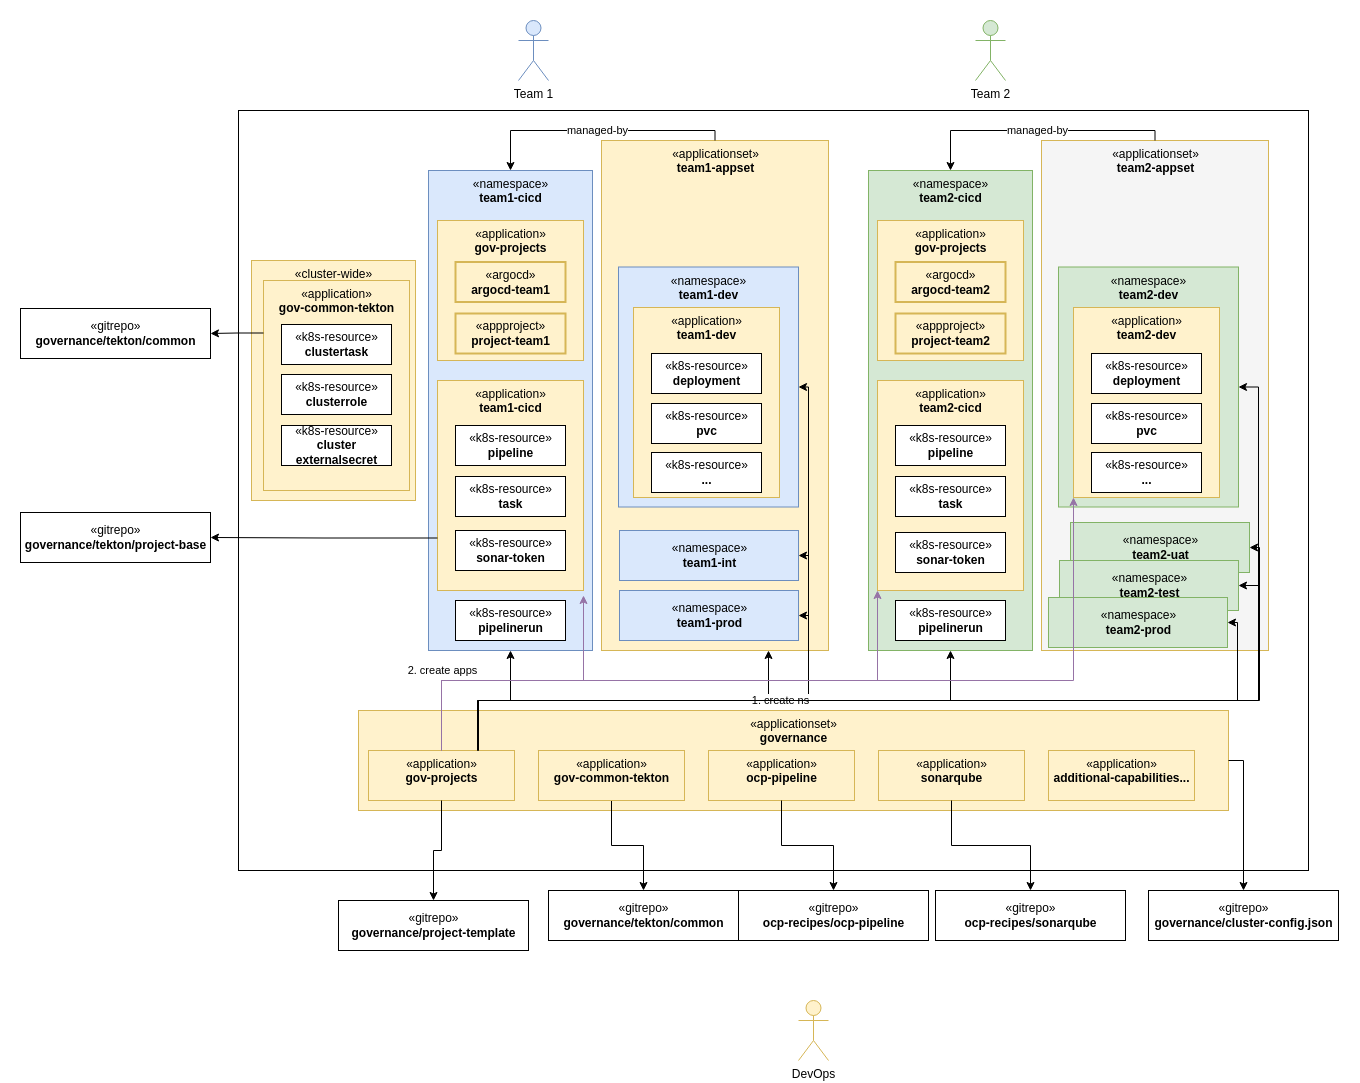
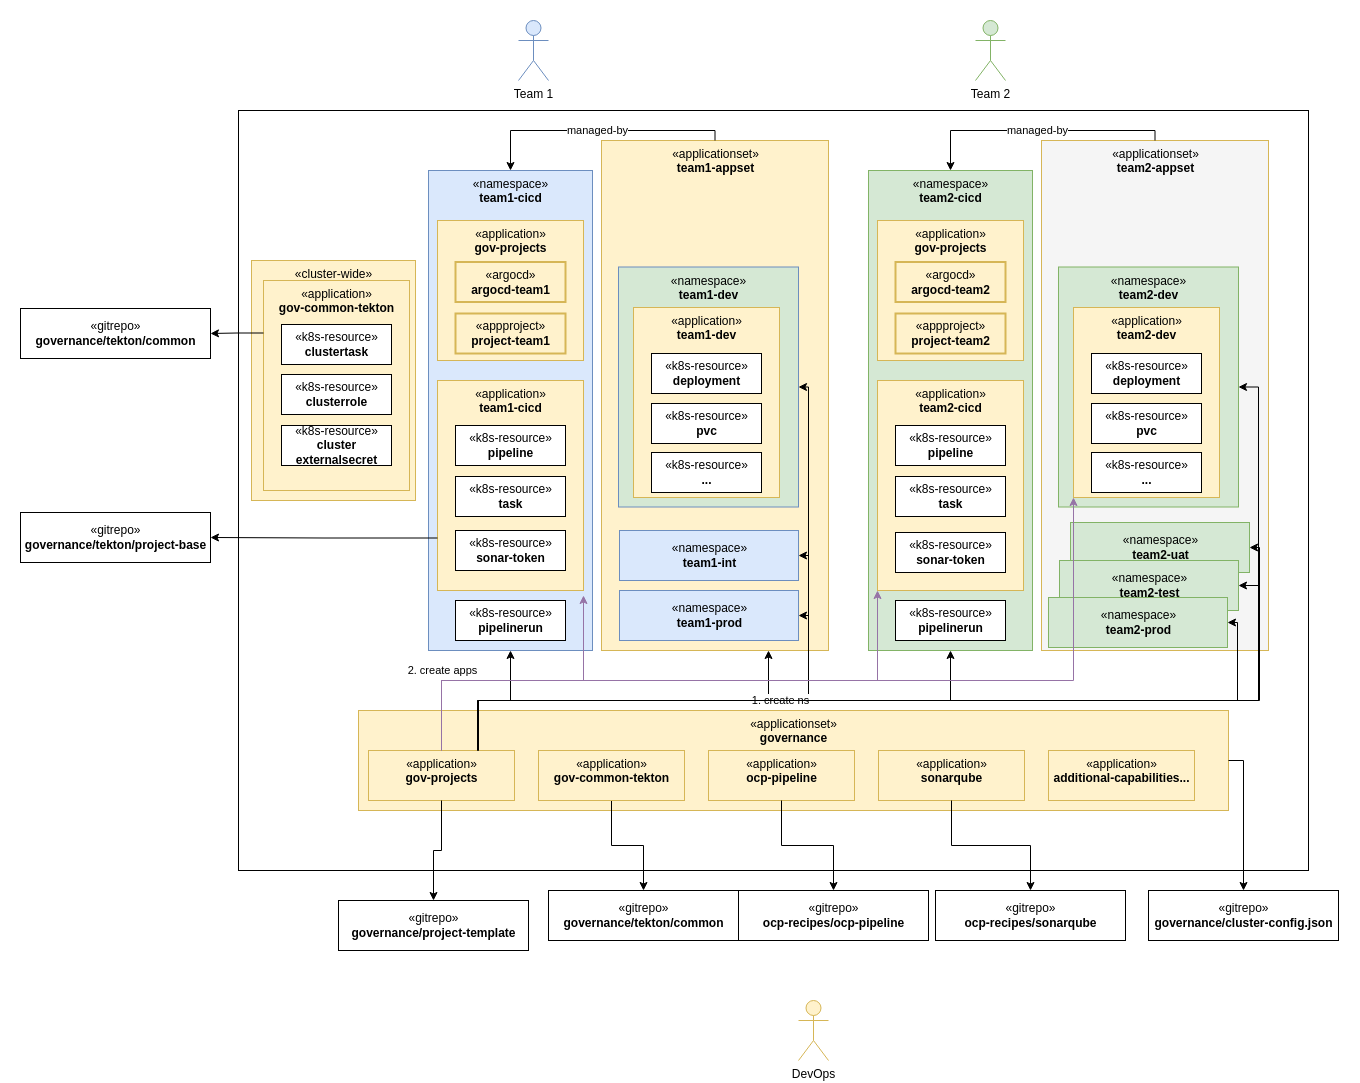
  <mxCell id="0" />
  <mxCell id="1" parent="0" />
  <mxCell id="2" value="" style="rounded=0;whiteSpace=wrap;html=1;" parent="1" vertex="1"><mxGeometry x="238" y="110" width="1070" height="760" as="geometry" /></mxCell>
  <mxCell id="3" value="«applicationset»&lt;br&gt;&lt;b&gt;team1-appset&lt;/b&gt;" style="html=1;verticalAlign=top;fillColor=#fff2cc;strokeColor=#d6b656;" parent="1" vertex="1"><mxGeometry x="601" y="140" width="227" height="510" as="geometry" /></mxCell>
  <mxCell id="4" value="Team 1" style="shape=umlActor;verticalLabelPosition=bottom;verticalAlign=top;html=1;outlineConnect=0;fillColor=#dae8fc;strokeColor=#6c8ebf;" parent="1" vertex="1"><mxGeometry x="518" y="20" width="30" height="60" as="geometry" /></mxCell>
  <mxCell id="5" value="«namespace»&lt;br&gt;&lt;b&gt;team1-cicd&lt;/b&gt;" style="html=1;verticalAlign=top;fillColor=#dae8fc;strokeColor=#6c8ebf;" parent="1" vertex="1"><mxGeometry x="428" y="170" width="164" height="480" as="geometry" /></mxCell>
- <mxCell id="6" value="«namespace»&lt;br&gt;&lt;b&gt;team1-dev&lt;/b&gt;" style="html=1;verticalAlign=top;fillColor=#dae8fc;strokeColor=#6c8ebf;" parent="1" vertex="1"><mxGeometry x="618" y="266.5" width="180" height="240" as="geometry" /></mxCell>
+ <mxCell id="6" value="«namespace»&lt;br&gt;&lt;b&gt;team1-dev&lt;/b&gt;" style="html=1;verticalAlign=top;fillColor=#d5e8d4;strokeColor=#6c8ebf;" parent="1" vertex="1"><mxGeometry x="618" y="266.5" width="180" height="240" as="geometry" /></mxCell>
  <mxCell id="7" value="«application»&lt;br&gt;&lt;b&gt;team1-dev&lt;/b&gt;" style="html=1;verticalAlign=top;fillColor=#fff2cc;strokeColor=#d6b656;" parent="1" vertex="1"><mxGeometry x="633" y="307" width="146" height="190" as="geometry" /></mxCell>
  <mxCell id="8" value="«namespace»&lt;br&gt;&lt;b&gt;team1-int&lt;/b&gt;" style="html=1;fillColor=#dae8fc;strokeColor=#6c8ebf;" parent="1" vertex="1"><mxGeometry x="619" y="530" width="179" height="50" as="geometry" /></mxCell>
  <mxCell id="9" value="«namespace»&lt;br&gt;&lt;b&gt;team1-prod&lt;/b&gt;" style="html=1;fillColor=#dae8fc;strokeColor=#6c8ebf;" parent="1" vertex="1"><mxGeometry x="619" y="590" width="179" height="50" as="geometry" /></mxCell>
  <mxCell id="10" value="«application»&lt;br&gt;&lt;b&gt;gov-projects&lt;/b&gt;" style="html=1;verticalAlign=top;fillColor=#fff2cc;strokeColor=#d6b656;" parent="1" vertex="1"><mxGeometry x="437" y="220" width="146" height="140" as="geometry" /></mxCell>
  <mxCell id="11" value="«k8s-resource»&lt;br&gt;&lt;b&gt;pipelinerun&lt;/b&gt;" style="html=1;" parent="1" vertex="1"><mxGeometry x="455" y="600" width="110" height="40" as="geometry" /></mxCell>
  <mxCell id="12" value="«application»&lt;br&gt;&lt;b&gt;team1-cicd&lt;/b&gt;" style="html=1;verticalAlign=top;fillColor=#fff2cc;strokeColor=#d6b656;" parent="1" vertex="1"><mxGeometry x="437" y="380" width="146" height="210" as="geometry" /></mxCell>
  <mxCell id="13" value="«k8s-resource»&lt;br&gt;&lt;b&gt;deployment&lt;/b&gt;" style="html=1;" parent="1" vertex="1"><mxGeometry x="651" y="353" width="110" height="40" as="geometry" /></mxCell>
  <mxCell id="14" value="«k8s-resource»&lt;br&gt;&lt;b&gt;pvc&lt;/b&gt;" style="html=1;" parent="1" vertex="1"><mxGeometry x="651" y="403" width="110" height="40" as="geometry" /></mxCell>
  <mxCell id="15" value="«k8s-resource»&lt;br&gt;&lt;b&gt;...&lt;/b&gt;" style="html=1;" parent="1" vertex="1"><mxGeometry x="651" y="452" width="110" height="40" as="geometry" /></mxCell>
  <mxCell id="16" value="«applicationset»&lt;br&gt;&lt;b&gt;governance&lt;/b&gt;" style="html=1;verticalAlign=top;fillColor=#fff2cc;strokeColor=#d6b656;" parent="1" vertex="1"><mxGeometry x="358" y="710" width="870" height="100" as="geometry" /></mxCell>
  <mxCell id="17" style="edgeStyle=orthogonalEdgeStyle;html=1;rounded=0;exitX=0.5;exitY=0;exitDx=0;exitDy=0;fillColor=#e1d5e7;strokeColor=#9673a6;" parent="1" source="23" edge="1"><mxGeometry relative="1" as="geometry"><mxPoint x="583" y="595" as="targetPoint" /><Array as="points"><mxPoint x="441" y="680" /><mxPoint x="583" y="680" /></Array></mxGeometry></mxCell>
  <mxCell id="18" value="" style="edgeStyle=orthogonalEdgeStyle;rounded=0;html=1;exitX=0.5;exitY=0;exitDx=0;exitDy=0;" parent="1" source="23" edge="1"><mxGeometry x="-0.03" y="-20" relative="1" as="geometry"><Array as="points"><mxPoint x="478" y="750" /><mxPoint x="478" y="700" /><mxPoint x="768" y="700" /></Array><mxPoint x="768" y="650" as="targetPoint" /><mxPoint as="offset" /></mxGeometry></mxCell>
  <mxCell id="19" value="2. create apps" style="edgeStyle=orthogonalEdgeStyle;rounded=0;html=1;entryX=0.5;entryY=1;entryDx=0;entryDy=0;exitX=0.75;exitY=0;exitDx=0;exitDy=0;" parent="1" source="23" target="5" edge="1"><mxGeometry x="-0.245" y="47" relative="1" as="geometry"><Array as="points"><mxPoint x="478" y="700" /><mxPoint x="510" y="700" /></Array><mxPoint x="-36" y="17" as="offset" /></mxGeometry></mxCell>
  <mxCell id="20" style="edgeStyle=orthogonalEdgeStyle;rounded=0;html=1;entryX=1;entryY=0.5;entryDx=0;entryDy=0;exitX=0.75;exitY=0;exitDx=0;exitDy=0;" parent="1" source="23" target="9" edge="1"><mxGeometry relative="1" as="geometry"><Array as="points"><mxPoint x="478" y="700" /><mxPoint x="808" y="700" /><mxPoint x="808" y="615" /></Array></mxGeometry></mxCell>
  <mxCell id="21" style="edgeStyle=orthogonalEdgeStyle;rounded=0;html=1;entryX=1;entryY=0.5;entryDx=0;entryDy=0;exitX=0.75;exitY=0;exitDx=0;exitDy=0;" parent="1" source="23" target="8" edge="1"><mxGeometry relative="1" as="geometry"><Array as="points"><mxPoint x="478" y="700" /><mxPoint x="808" y="700" /><mxPoint x="808" y="555" /></Array></mxGeometry></mxCell>
  <mxCell id="22" value="1. create ns" style="edgeStyle=orthogonalEdgeStyle;rounded=0;html=1;entryX=1;entryY=0.5;entryDx=0;entryDy=0;exitX=0.75;exitY=0;exitDx=0;exitDy=0;" parent="1" source="23" target="6" edge="1"><mxGeometry relative="1" as="geometry"><Array as="points"><mxPoint x="478" y="700" /><mxPoint x="808" y="700" /><mxPoint x="808" y="387" /></Array></mxGeometry></mxCell>
  <mxCell id="23" value="«application»&lt;br&gt;&lt;b&gt;gov-projects&lt;/b&gt;" style="html=1;verticalAlign=top;fillColor=#fff2cc;strokeColor=#d6b656;" parent="1" vertex="1"><mxGeometry x="368" y="750" width="146" height="50" as="geometry" /></mxCell>
  <mxCell id="24" value="«argocd»&lt;br&gt;&lt;b&gt;argocd-team1&lt;/b&gt;" style="html=1;fillColor=#fff2cc;strokeColor=#d6b656;strokeWidth=2;" parent="1" vertex="1"><mxGeometry x="455" y="261.5" width="110" height="40" as="geometry" /></mxCell>
  <mxCell id="25" value="«appproject»&lt;br&gt;&lt;b&gt;project-team1&lt;/b&gt;" style="html=1;fillColor=#fff2cc;strokeColor=#d6b656;strokeWidth=2;" parent="1" vertex="1"><mxGeometry x="455" y="313" width="110" height="40" as="geometry" /></mxCell>
  <mxCell id="26" value="«k8s-resource»&lt;br&gt;&lt;b&gt;pipeline&lt;/b&gt;" style="html=1;" parent="1" vertex="1"><mxGeometry x="455" y="425" width="110" height="40" as="geometry" /></mxCell>
  <mxCell id="27" value="«k8s-resource»&lt;br&gt;&lt;b&gt;task&lt;/b&gt;" style="html=1;" parent="1" vertex="1"><mxGeometry x="455" y="476" width="110" height="40" as="geometry" /></mxCell>
  <mxCell id="28" value="«application»&lt;br&gt;&lt;b&gt;ocp-pipeline&lt;/b&gt;" style="html=1;verticalAlign=top;fillColor=#fff2cc;strokeColor=#d6b656;" parent="1" vertex="1"><mxGeometry x="708" y="750" width="146" height="50" as="geometry" /></mxCell>
  <mxCell id="29" value="«application»&lt;br&gt;&lt;b&gt;sonarqube&lt;/b&gt;" style="html=1;verticalAlign=top;fillColor=#fff2cc;strokeColor=#d6b656;" parent="1" vertex="1"><mxGeometry x="878" y="750" width="146" height="50" as="geometry" /></mxCell>
  <mxCell id="30" value="«application»&lt;br&gt;&lt;b&gt;additional-capabilities...&lt;/b&gt;" style="html=1;verticalAlign=top;fillColor=#fff2cc;strokeColor=#d6b656;" parent="1" vertex="1"><mxGeometry x="1048" y="750" width="146" height="50" as="geometry" /></mxCell>
  <mxCell id="31" value="DevOps" style="shape=umlActor;verticalLabelPosition=bottom;verticalAlign=top;html=1;outlineConnect=0;fillColor=#fff2cc;strokeColor=#d6b656;" parent="1" vertex="1"><mxGeometry x="798" y="1000" width="30" height="60" as="geometry" /></mxCell>
  <mxCell id="32" value="«cluster-wide»&lt;br&gt;" style="html=1;verticalAlign=top;fillColor=#fff2cc;strokeColor=#d6b656;" parent="1" vertex="1"><mxGeometry x="251" y="260" width="164" height="240" as="geometry" /></mxCell>
  <mxCell id="33" value="«application»&lt;br&gt;&lt;b&gt;gov-common-tekton&lt;/b&gt;" style="html=1;verticalAlign=top;fillColor=#fff2cc;strokeColor=#d6b656;" parent="1" vertex="1"><mxGeometry x="263" y="280" width="146" height="210" as="geometry" /></mxCell>
  <mxCell id="34" value="«k8s-resource»&lt;br&gt;&lt;b&gt;clustertask&lt;/b&gt;" style="html=1;" parent="1" vertex="1"><mxGeometry x="281" y="324" width="110" height="40" as="geometry" /></mxCell>
  <mxCell id="35" value="«k8s-resource»&lt;br&gt;&lt;b&gt;clusterrole&lt;/b&gt;" style="html=1;" parent="1" vertex="1"><mxGeometry x="281" y="374" width="110" height="40" as="geometry" /></mxCell>
  <mxCell id="36" value="«k8s-resource»&lt;br&gt;&lt;b&gt;cluster&lt;br&gt;externalsecret&lt;/b&gt;" style="html=1;" parent="1" vertex="1"><mxGeometry x="281" y="425" width="110" height="40" as="geometry" /></mxCell>
  <mxCell id="37" value="«k8s-resource»&lt;br&gt;&lt;b&gt;sonar-token&lt;/b&gt;" style="html=1;" parent="1" vertex="1"><mxGeometry x="455" y="530" width="110" height="40" as="geometry" /></mxCell>
  <mxCell id="38" value="2ndTeam" parent="0" />
  <mxCell id="39" value="«applicationset»&lt;br&gt;&lt;b&gt;team2-appset&lt;/b&gt;" style="html=1;verticalAlign=top;fillColor=#f5f5f5;strokeColor=#d6b656;" parent="38" vertex="1"><mxGeometry x="1041" y="140" width="227" height="510" as="geometry" /></mxCell>
  <mxCell id="40" value="«namespace»&lt;br&gt;&lt;b&gt;team2-cicd&lt;/b&gt;" style="html=1;verticalAlign=top;fillColor=#d5e8d4;strokeColor=#82b366;" parent="38" vertex="1"><mxGeometry x="868" y="170" width="164" height="480" as="geometry" /></mxCell>
  <mxCell id="41" value="«namespace»&lt;br&gt;&lt;b&gt;team2-dev&lt;/b&gt;" style="html=1;verticalAlign=top;fillColor=#d5e8d4;strokeColor=#82b366;" parent="38" vertex="1"><mxGeometry x="1058" y="266.5" width="180" height="240" as="geometry" /></mxCell>
  <mxCell id="42" value="«application»&lt;br&gt;&lt;b&gt;team2-dev&lt;/b&gt;" style="html=1;verticalAlign=top;fillColor=#fff2cc;strokeColor=#d6b656;" parent="38" vertex="1"><mxGeometry x="1073" y="307" width="146" height="190" as="geometry" /></mxCell>
  <mxCell id="43" value="«namespace»&lt;br&gt;&lt;b&gt;team2-uat&lt;/b&gt;" style="html=1;fillColor=#d5e8d4;strokeColor=#82b366;" parent="38" vertex="1"><mxGeometry x="1070" y="522" width="179" height="50" as="geometry" /></mxCell>
  <mxCell id="44" value="«application»&lt;br&gt;&lt;b&gt;gov-projects&lt;/b&gt;" style="html=1;verticalAlign=top;fillColor=#fff2cc;strokeColor=#d6b656;" parent="38" vertex="1"><mxGeometry x="877" y="220" width="146" height="140" as="geometry" /></mxCell>
  <mxCell id="45" value="«k8s-resource»&lt;br&gt;&lt;b&gt;pipelinerun&lt;/b&gt;" style="html=1;" parent="38" vertex="1"><mxGeometry x="895" y="600" width="110" height="40" as="geometry" /></mxCell>
  <mxCell id="46" value="«application»&lt;br&gt;&lt;b&gt;team2-cicd&lt;/b&gt;" style="html=1;verticalAlign=top;fillColor=#fff2cc;strokeColor=#d6b656;" parent="38" vertex="1"><mxGeometry x="877" y="380" width="146" height="210" as="geometry" /></mxCell>
  <mxCell id="47" value="«k8s-resource»&lt;br&gt;&lt;b&gt;deployment&lt;/b&gt;" style="html=1;" parent="38" vertex="1"><mxGeometry x="1091" y="353" width="110" height="40" as="geometry" /></mxCell>
  <mxCell id="48" value="«k8s-resource»&lt;br&gt;&lt;b&gt;pvc&lt;/b&gt;" style="html=1;" parent="38" vertex="1"><mxGeometry x="1091" y="403" width="110" height="40" as="geometry" /></mxCell>
  <mxCell id="49" value="«k8s-resource»&lt;br&gt;&lt;b&gt;...&lt;/b&gt;" style="html=1;" parent="38" vertex="1"><mxGeometry x="1091" y="452" width="110" height="40" as="geometry" /></mxCell>
  <mxCell id="50" value="«argocd»&lt;br&gt;&lt;b&gt;argocd-team2&lt;/b&gt;" style="html=1;fillColor=#fff2cc;strokeColor=#d6b656;strokeWidth=2;" parent="38" vertex="1"><mxGeometry x="895" y="261.5" width="110" height="40" as="geometry" /></mxCell>
  <mxCell id="51" value="«appproject»&lt;br&gt;&lt;b&gt;project-team2&lt;/b&gt;" style="html=1;fillColor=#fff2cc;strokeColor=#d6b656;strokeWidth=2;" parent="38" vertex="1"><mxGeometry x="895" y="313" width="110" height="40" as="geometry" /></mxCell>
  <mxCell id="52" value="«k8s-resource»&lt;br&gt;&lt;b&gt;pipeline&lt;/b&gt;" style="html=1;" parent="38" vertex="1"><mxGeometry x="895" y="425" width="110" height="40" as="geometry" /></mxCell>
  <mxCell id="53" value="«k8s-resource»&lt;br&gt;&lt;b&gt;task&lt;/b&gt;" style="html=1;" parent="38" vertex="1"><mxGeometry x="895" y="476" width="110" height="40" as="geometry" /></mxCell>
  <mxCell id="54" value="Team 2" style="shape=umlActor;verticalLabelPosition=bottom;verticalAlign=top;html=1;outlineConnect=0;fillColor=#d5e8d4;strokeColor=#82b366;" parent="38" vertex="1"><mxGeometry x="975" y="20" width="30" height="60" as="geometry" /></mxCell>
  <mxCell id="55" style="edgeStyle=orthogonalEdgeStyle;rounded=0;html=1;exitX=0.75;exitY=0;exitDx=0;exitDy=0;" parent="38" source="23" target="40" edge="1"><mxGeometry relative="1" as="geometry"><Array as="points"><mxPoint x="478" y="700" /><mxPoint x="950" y="700" /></Array></mxGeometry></mxCell>
  <mxCell id="56" style="edgeStyle=orthogonalEdgeStyle;rounded=0;html=1;entryX=1;entryY=0.5;entryDx=0;entryDy=0;exitX=0.75;exitY=0;exitDx=0;exitDy=0;" parent="38" source="23" target="60" edge="1"><mxGeometry relative="1" as="geometry"><Array as="points"><mxPoint x="478" y="700" /><mxPoint x="1237" y="700" /><mxPoint x="1237" y="622" /></Array></mxGeometry></mxCell>
  <mxCell id="57" style="edgeStyle=orthogonalEdgeStyle;rounded=0;html=1;entryX=1;entryY=0.5;entryDx=0;entryDy=0;exitX=0.75;exitY=0;exitDx=0;exitDy=0;" parent="38" source="23" target="43" edge="1"><mxGeometry relative="1" as="geometry"><Array as="points"><mxPoint x="478" y="700" /><mxPoint x="1259" y="700" /><mxPoint x="1259" y="547" /></Array></mxGeometry></mxCell>
  <mxCell id="58" value="«namespace»&lt;br&gt;&lt;b&gt;team2-test&lt;/b&gt;" style="html=1;fillColor=#d5e8d4;strokeColor=#82b366;" parent="38" vertex="1"><mxGeometry x="1059" y="560" width="179" height="50" as="geometry" /></mxCell>
  <mxCell id="59" style="edgeStyle=orthogonalEdgeStyle;rounded=0;html=1;entryX=1;entryY=0.5;entryDx=0;entryDy=0;exitX=0.75;exitY=0;exitDx=0;exitDy=0;" parent="38" source="23" target="41" edge="1"><mxGeometry relative="1" as="geometry"><Array as="points"><mxPoint x="478" y="700" /><mxPoint x="1258" y="700" /><mxPoint x="1258" y="387" /></Array></mxGeometry></mxCell>
  <mxCell id="60" value="«namespace»&lt;br&gt;&lt;b&gt;team2-prod&lt;/b&gt;" style="html=1;fillColor=#d5e8d4;strokeColor=#82b366;" parent="38" vertex="1"><mxGeometry x="1048" y="597" width="179" height="50" as="geometry" /></mxCell>
  <mxCell id="61" style="edgeStyle=orthogonalEdgeStyle;rounded=0;html=1;entryX=1;entryY=0.5;entryDx=0;entryDy=0;exitX=0.75;exitY=0;exitDx=0;exitDy=0;" parent="38" source="23" target="58" edge="1"><mxGeometry relative="1" as="geometry"><Array as="points"><mxPoint x="478" y="700" /><mxPoint x="1258" y="700" /><mxPoint x="1258" y="585" /></Array></mxGeometry></mxCell>
  <mxCell id="62" style="edgeStyle=orthogonalEdgeStyle;rounded=0;html=1;entryX=0;entryY=1;entryDx=0;entryDy=0;fillColor=#e1d5e7;strokeColor=#9673a6;" parent="38" target="46" edge="1"><mxGeometry relative="1" as="geometry"><Array as="points"><mxPoint x="441" y="750" /><mxPoint x="441" y="680" /><mxPoint x="877" y="680" /></Array><mxPoint x="441" y="750" as="sourcePoint" /></mxGeometry></mxCell>
  <mxCell id="63" style="edgeStyle=orthogonalEdgeStyle;rounded=0;html=1;entryX=0;entryY=1;entryDx=0;entryDy=0;fillColor=#e1d5e7;strokeColor=#9673a6;" parent="38" target="42" edge="1"><mxGeometry relative="1" as="geometry"><Array as="points"><mxPoint x="441" y="750" /><mxPoint x="441" y="680" /><mxPoint x="1073" y="680" /></Array><mxPoint x="441" y="750" as="sourcePoint" /></mxGeometry></mxCell>
  <mxCell id="64" value="«k8s-resource»&lt;br&gt;&lt;b&gt;sonar-token&lt;/b&gt;" style="html=1;" parent="38" vertex="1"><mxGeometry x="895" y="532" width="110" height="40" as="geometry" /></mxCell>
  <mxCell id="65" value="GitRepos" parent="0" />
  <mxCell id="66" value="«gitrepo»&lt;br&gt;&lt;b&gt;governance/cluster-config.json&lt;/b&gt;" style="html=1;strokeWidth=1;fillColor=none;" parent="65" vertex="1"><mxGeometry x="1148" y="890" width="190" height="50" as="geometry" /></mxCell>
  <mxCell id="67" style="edgeStyle=orthogonalEdgeStyle;rounded=0;html=1;entryX=0.5;entryY=0;entryDx=0;entryDy=0;exitX=1;exitY=0.5;exitDx=0;exitDy=0;" parent="65" source="16" target="66" edge="1"><mxGeometry relative="1" as="geometry" /></mxCell>
  <mxCell id="68" value="«gitrepo»&lt;br&gt;&lt;b&gt;governance/project-template&lt;/b&gt;" style="html=1;strokeWidth=1;fillColor=none;" parent="65" vertex="1"><mxGeometry x="338" y="900" width="190" height="50" as="geometry" /></mxCell>
  <mxCell id="69" style="edgeStyle=orthogonalEdgeStyle;rounded=0;html=1;" parent="65" source="23" target="68" edge="1"><mxGeometry relative="1" as="geometry" /></mxCell>
  <mxCell id="70" value="«gitrepo»&lt;br&gt;&lt;b&gt;ocp-recipes/sonarqube&lt;/b&gt;" style="html=1;strokeWidth=1;fillColor=none;" parent="65" vertex="1"><mxGeometry x="935" y="890" width="190" height="50" as="geometry" /></mxCell>
  <mxCell id="71" style="edgeStyle=orthogonalEdgeStyle;rounded=0;html=1;entryX=0.5;entryY=0;entryDx=0;entryDy=0;" parent="65" source="29" target="70" edge="1"><mxGeometry relative="1" as="geometry" /></mxCell>
  <mxCell id="72" value="«gitrepo»&lt;br&gt;&lt;b&gt;governance/tekton/project-base&lt;/b&gt;" style="html=1;strokeWidth=1;fillColor=none;" parent="65" vertex="1"><mxGeometry x="20" y="512" width="190" height="50" as="geometry" /></mxCell>
  <mxCell id="73" style="edgeStyle=orthogonalEdgeStyle;rounded=0;html=1;entryX=1;entryY=0.5;entryDx=0;entryDy=0;exitX=0;exitY=0.75;exitDx=0;exitDy=0;" parent="65" source="12" target="72" edge="1"><mxGeometry relative="1" as="geometry" /></mxCell>
  <mxCell id="74" value="«gitrepo»&lt;br&gt;&lt;b&gt;ocp-recipes/ocp-pipeline&lt;/b&gt;" style="html=1;strokeWidth=1;fillColor=none;" parent="65" vertex="1"><mxGeometry x="738" y="890" width="190" height="50" as="geometry" /></mxCell>
  <mxCell id="75" style="edgeStyle=orthogonalEdgeStyle;html=1;entryX=0.5;entryY=0;entryDx=0;entryDy=0;rounded=0;" parent="65" source="28" target="74" edge="1"><mxGeometry relative="1" as="geometry" /></mxCell>
  <mxCell id="76" style="edgeStyle=orthogonalEdgeStyle;rounded=0;html=1;entryX=1;entryY=0.5;entryDx=0;entryDy=0;startArrow=none;startFill=0;endArrow=classic;endFill=1;exitX=0;exitY=0.25;exitDx=0;exitDy=0;" parent="65" source="33" target="82" edge="1"><mxGeometry relative="1" as="geometry"><mxPoint x="253" y="340" as="sourcePoint" /><mxPoint x="203" y="340" as="targetPoint" /></mxGeometry></mxCell>
  <mxCell id="77" style="edgeStyle=orthogonalEdgeStyle;rounded=0;html=1;entryX=0.5;entryY=0;entryDx=0;entryDy=0;" parent="65" source="78" target="79" edge="1"><mxGeometry relative="1" as="geometry" /></mxCell>
  <mxCell id="78" value="«application»&lt;br&gt;&lt;b&gt;gov-common-tekton&lt;/b&gt;" style="html=1;verticalAlign=top;fillColor=#fff2cc;strokeColor=#d6b656;" parent="65" vertex="1"><mxGeometry x="538" y="750" width="146" height="50" as="geometry" /></mxCell>
  <mxCell id="79" value="«gitrepo»&lt;br&gt;&lt;b&gt;governance/tekton/common&lt;/b&gt;" style="html=1;strokeWidth=1;fillColor=none;" parent="65" vertex="1"><mxGeometry x="548" y="890" width="190" height="50" as="geometry" /></mxCell>
  <mxCell id="80" value="managed-by" style="edgeStyle=orthogonalEdgeStyle;rounded=0;html=1;entryX=0.5;entryY=0;entryDx=0;entryDy=0;exitX=0.5;exitY=0;exitDx=0;exitDy=0;startArrow=classic;startFill=1;endArrow=none;endFill=0;" parent="65" source="5" target="3" edge="1"><mxGeometry relative="1" as="geometry" /></mxCell>
  <mxCell id="81" value="managed-by" style="edgeStyle=orthogonalEdgeStyle;rounded=0;html=1;entryX=0.5;entryY=0;entryDx=0;entryDy=0;exitX=0.5;exitY=0;exitDx=0;exitDy=0;startArrow=classic;startFill=1;endArrow=none;endFill=0;" parent="65" source="40" target="39" edge="1"><mxGeometry relative="1" as="geometry" /></mxCell>
  <mxCell id="82" value="«gitrepo»&lt;br&gt;&lt;b&gt;governance/tekton/common&lt;/b&gt;" style="html=1;strokeWidth=1;fillColor=none;" parent="65" vertex="1"><mxGeometry x="20" y="308" width="190" height="50" as="geometry" /></mxCell>
